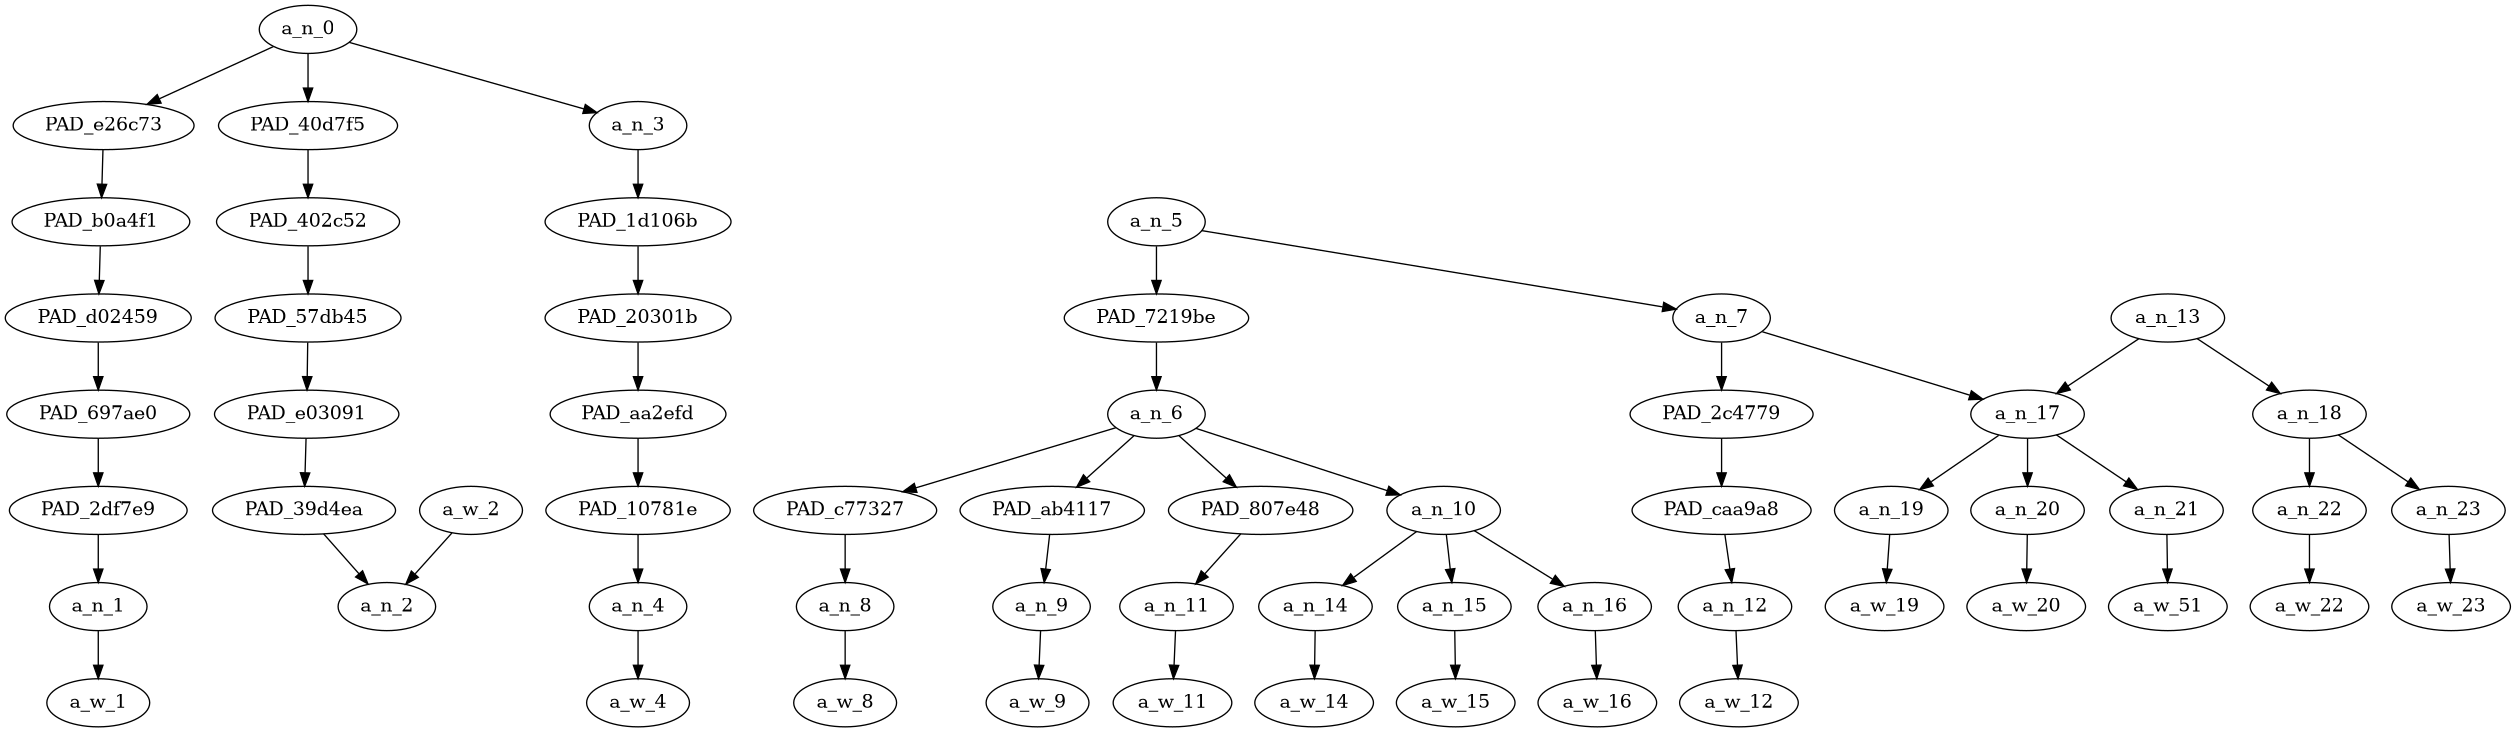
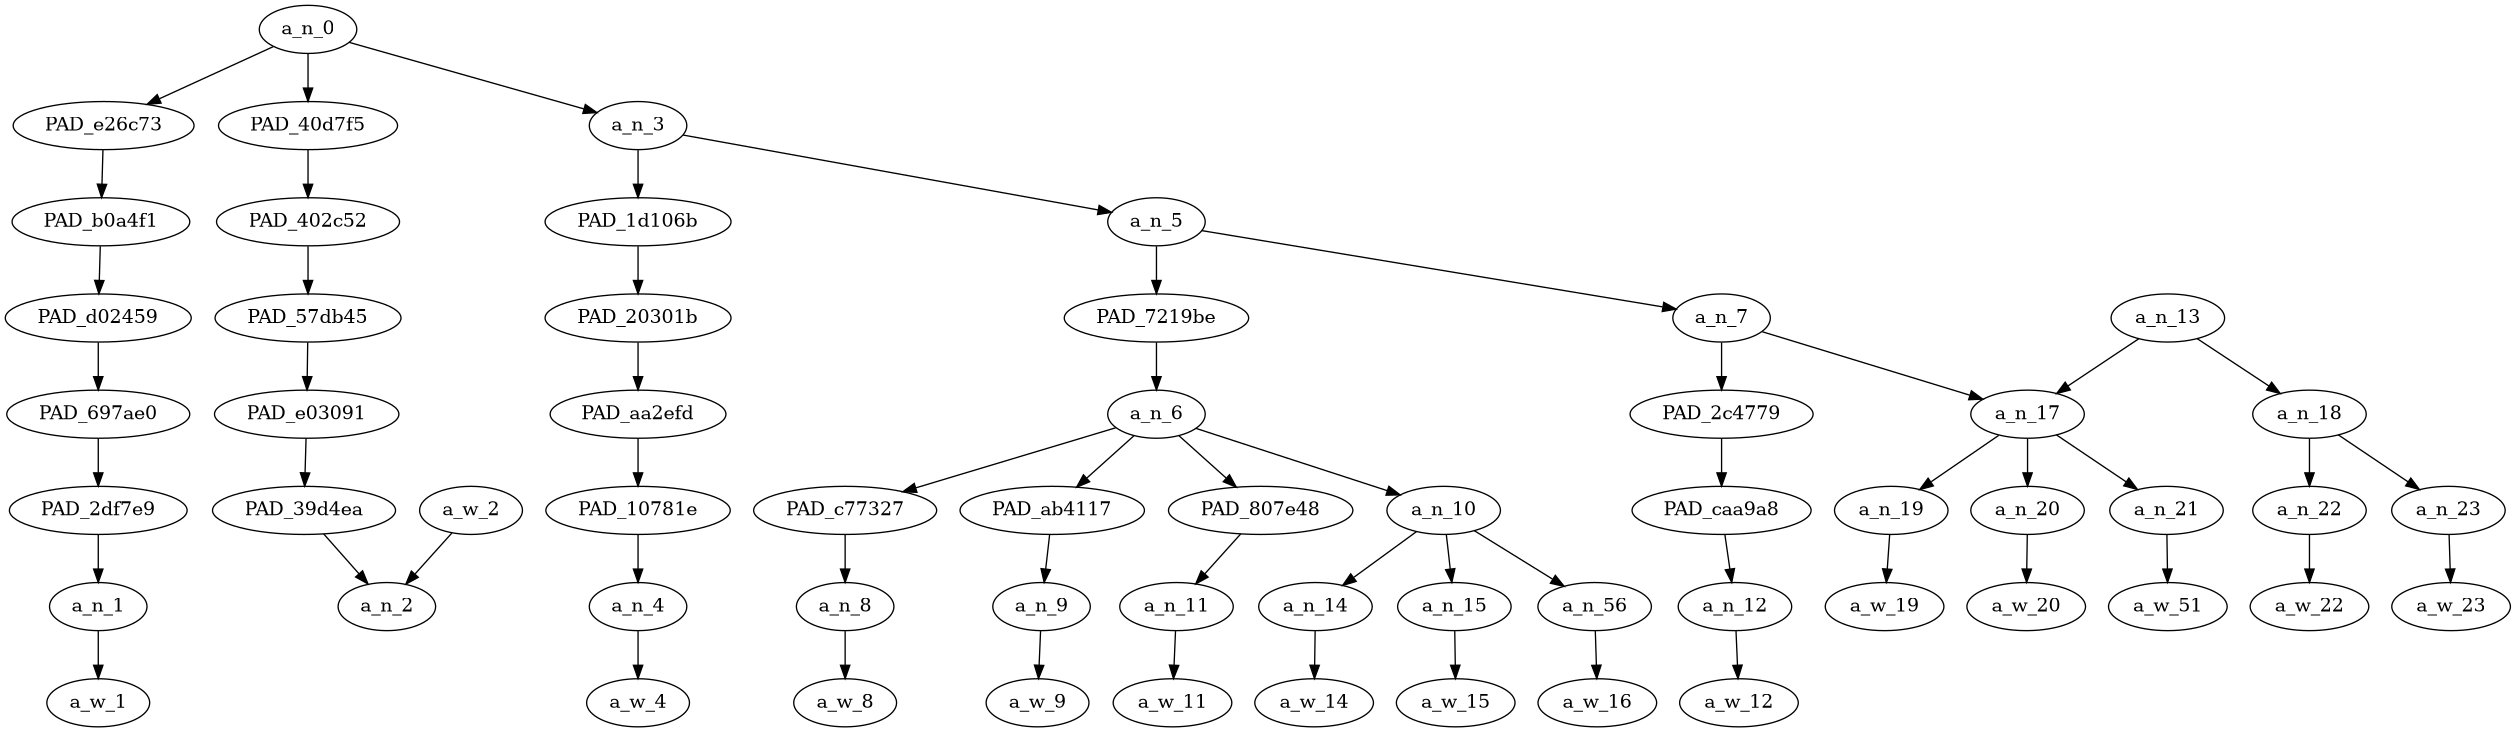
  strict digraph {
    node [div_dir=1 index=0 level=1 text_span="[0]" value=0.04653684]
    a_n_0 [level=7 text_span="[0, 1, 2, 3, 4, 5, 6, 7, 8, 9, 10, 11, 12, 13, 14]" value=1.00000002]
    PAD_e26c73 [div_dir=-1 level=6]
    PAD_40d7f5 [index=1 level=6 text_span="[1]" value=0.03691304]
    a_n_3 [index=2 level=6 text_span="[2, 3, 4, 5, 6, 7, 8, 9, 10, 11, 12, 13, 14]" value=0.91651787]
    PAD_b0a4f1 [div_dir=-1 level=5]
    PAD_402c52 [index=1 level=5 text_span="[1]" value=0.03691304]
    PAD_1d106b [div_dir=-1 index=2 level=5 text_span="[2]" value=0.04403198]
    a_n_5 [index=3 level=5 text_span="[3, 4, 5, 6, 7, 8, 9, 10, 11, 12, 13, 14]" value=0.87241383]
    PAD_d02459 [div_dir=-1 level=4]
    n10 [index=1 label=PAD_57db45 level=4 text_span="[1]" value=0.03691304]
    PAD_20301b [div_dir=-1 index=2 level=4 text_span="[2]" value=0.04403198]
    PAD_7219be [index=3 level=4 text_span="[3, 4, 5, 6, 7, 8]" value=0.58295577]
    a_n_7 [div_dir=-1 index=4 level=4 text_span="[9, 10, 11, 12, 13, 14]" value=0.28937818]
    PAD_697ae0 [div_dir=-1 level=3]
    PAD_2df7e9 [div_dir=-1 level=2]
    a_n_1 [div_dir=-1]
    a_w_1 [div_dir=0 level=0 value=do]
    PAD_e03091 [index=1 level=3 text_span="[1]" value=0.03691304]
    PAD_39d4ea [index=1 level=2 text_span="[1]" value=0.03691304]
    a_n_2 [index=1 text_span="[1]" value=0.03691304]
    a_w_2 [div_dir=0 index=1 level=0 text_span="[1]" value=you]
    PAD_aa2efd [div_dir=-1 index=2 level=3 text_span="[2]" value=0.04403198]
    a_n_6 [index=3 level=3 text_span="[3, 4, 5, 6, 7, 8]" value=0.58295577]
    PAD_2c4779 [index=4 level=3 text_span="[9]" value=0.05146189]
    a_n_17 [index=8 level=2 text_span="[10, 11, 12]" value=0.14267439]
    PAD_10781e [div_dir=-1 index=2 level=2 text_span="[2]" value=0.04403198]
    a_n_4 [div_dir=-1 index=2 text_span="[2]" value=0.04403198]
    a_w_4 [div_dir=0 index=2 level=0 text_span="[2]" value=see]
    PAD_c77327 [index=3 level=2 text_span="[3]" value=0.05500772]
    PAD_ab4117 [div_dir=-1 index=4 level=2 text_span="[4]" value=0.09112612]
    PAD_807e48 [index=6 level=2 text_span="[8]" value=0.19271475]
    a_n_10 [index=5 level=2 text_span="[5, 6, 7]" value=0.24382369]
    PAD_caa9a8 [index=7 level=2 text_span="[9]" value=0.05146189]
    a_n_13 [div_dir=-1 index=5 level=3 text_span="[10, 11, 12, 13, 14]" value=0.23774427]
    a_n_18 [div_dir=-1 index=9 level=2 text_span="[13, 14]" value=0.09487473]
    a_n_8 [index=3 text_span="[3]" value=0.05500772]
    a_n_9 [div_dir=-1 index=4 text_span="[4]" value=0.09112612]
    a_n_11 [index=8 text_span="[8]" value=0.19271475]
    a_n_14 [index=5 text_span="[5]" value=0.09445962]
    a_n_15 [index=6 text_span="[6]" value=0.05108487]
-   a_n_16 [index=7 text_span="[7]" value=0.09777520]
+   a_n_16 [index=7 text_span="[7]" value=0.09777520 label=a_n_56]
    a_w_8 [div_dir=0 index=3 level=0 text_span="[3]" value=that]
    a_w_9 [div_dir=0 index=4 level=0 text_span="[4]" value=nice]
    a_w_11 [div_dir=0 index=8 level=0 text_span="[8]" value=fish]
    a_w_14 [div_dir=0 index=5 level=0 text_span="[5]" value=black]
    a_w_15 [div_dir=0 index=6 level=0 text_span="[6]" value=and]
    a_w_16 [div_dir=0 index=7 level=0 text_span="[7]" value=red]
    a_n_12 [index=9 text_span="[9]" value=0.05146189]
    a_n_19 [index=10 text_span="[10]" value=0.03211348]
    a_n_20 [index=11 text_span="[11]" value=0.04723660]
    a_n_21 [index=12 text_span="[12]" value=0.06322739]
    a_n_22 [div_dir=-1 index=13 text_span="[13]" value=0.04353746]
    a_n_23 [div_dir=-1 index=14 text_span="[14]" value=0.05092003]
    a_w_12 [div_dir=0 index=9 level=0 text_span="[9]" value=with]
    a_w_19 [div_dir=0 index=10 level=0 text_span="[10]" value=a]
    a_w_20 [div_dir=0 index=11 level=0 text_span="[11]" value=nice1]
    n57 [div_dir=0 index=12 label=a_w_51 level=0 text_span="[12]" value=grin]
    a_w_22 [div_dir=0 index=13 level=0 text_span="[13]" value=over]
    a_w_23 [div_dir=0 index=14 level=0 text_span="[14]" value=there]
    a_n_0 -> PAD_e26c73
    a_n_0 -> PAD_40d7f5
    a_n_0 -> a_n_3
    PAD_e26c73 -> PAD_b0a4f1
    PAD_40d7f5 -> PAD_402c52
    a_n_3 -> PAD_1d106b
+   a_n_3 -> a_n_5
    PAD_b0a4f1 -> PAD_d02459
    PAD_402c52 -> n10
    PAD_1d106b -> PAD_20301b
    a_n_5 -> PAD_7219be
    a_n_5 -> a_n_7
    PAD_d02459 -> PAD_697ae0
    n10 -> PAD_e03091
    PAD_20301b -> PAD_aa2efd
    PAD_7219be -> a_n_6
    a_n_7 -> PAD_2c4779
    a_n_7 -> a_n_17
    PAD_697ae0 -> PAD_2df7e9
    PAD_2df7e9 -> a_n_1
    a_n_1 -> a_w_1
    PAD_e03091 -> PAD_39d4ea
    PAD_39d4ea -> a_n_2
    a_w_2 -> a_n_2
    PAD_aa2efd -> PAD_10781e
    a_n_6 -> PAD_c77327
    a_n_6 -> PAD_ab4117
    a_n_6 -> PAD_807e48
    a_n_6 -> a_n_10
    PAD_2c4779 -> PAD_caa9a8
    a_n_17 -> a_n_19
    a_n_17 -> a_n_20
    a_n_17 -> a_n_21
    PAD_10781e -> a_n_4
    a_n_4 -> a_w_4
    PAD_c77327 -> a_n_8
    PAD_ab4117 -> a_n_9
    PAD_807e48 -> a_n_11
    a_n_10 -> a_n_14
    a_n_10 -> a_n_15
    a_n_10 -> a_n_16
    PAD_caa9a8 -> a_n_12
    a_n_13 -> a_n_17
    a_n_13 -> a_n_18
    a_n_18 -> a_n_22
    a_n_18 -> a_n_23
    a_n_8 -> a_w_8
    a_n_9 -> a_w_9
    a_n_11 -> a_w_11
    a_n_14 -> a_w_14
    a_n_15 -> a_w_15
    a_n_16 -> a_w_16
    a_n_12 -> a_w_12
    a_n_19 -> a_w_19
    a_n_20 -> a_w_20
    a_n_21 -> n57
    a_n_22 -> a_w_22
    a_n_23 -> a_w_23
  }
